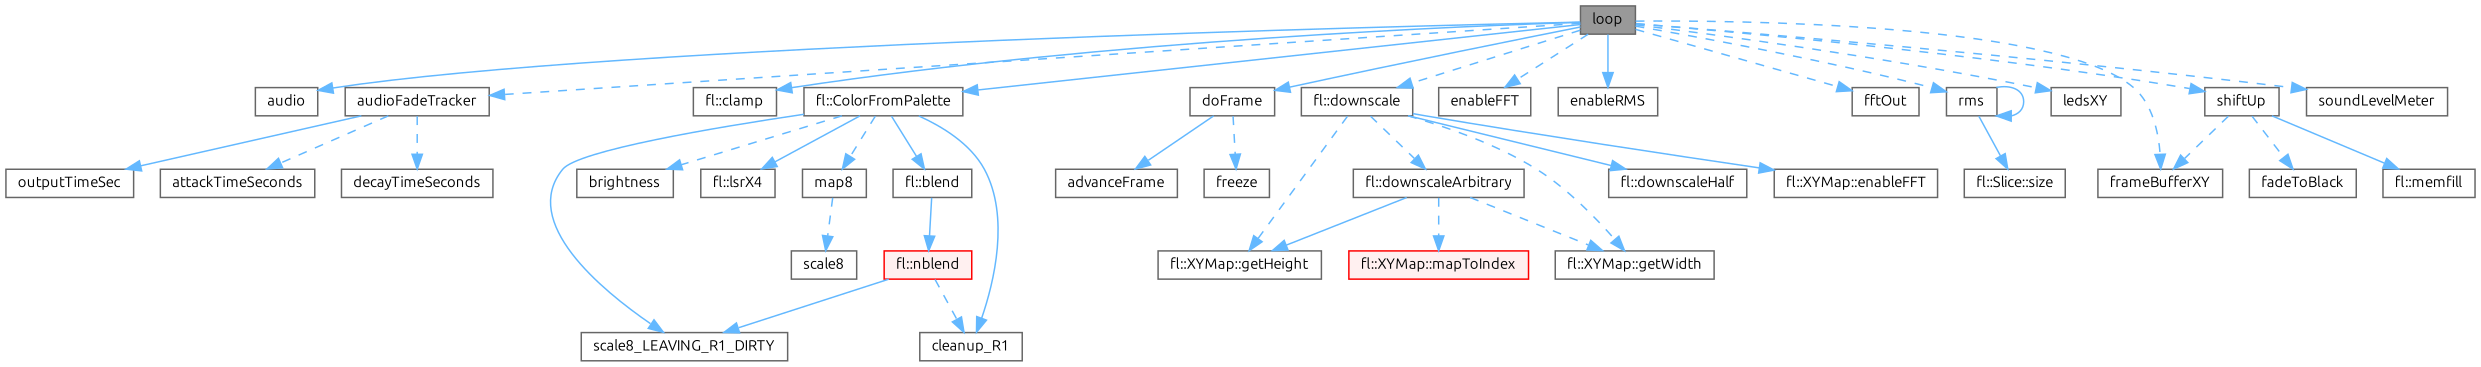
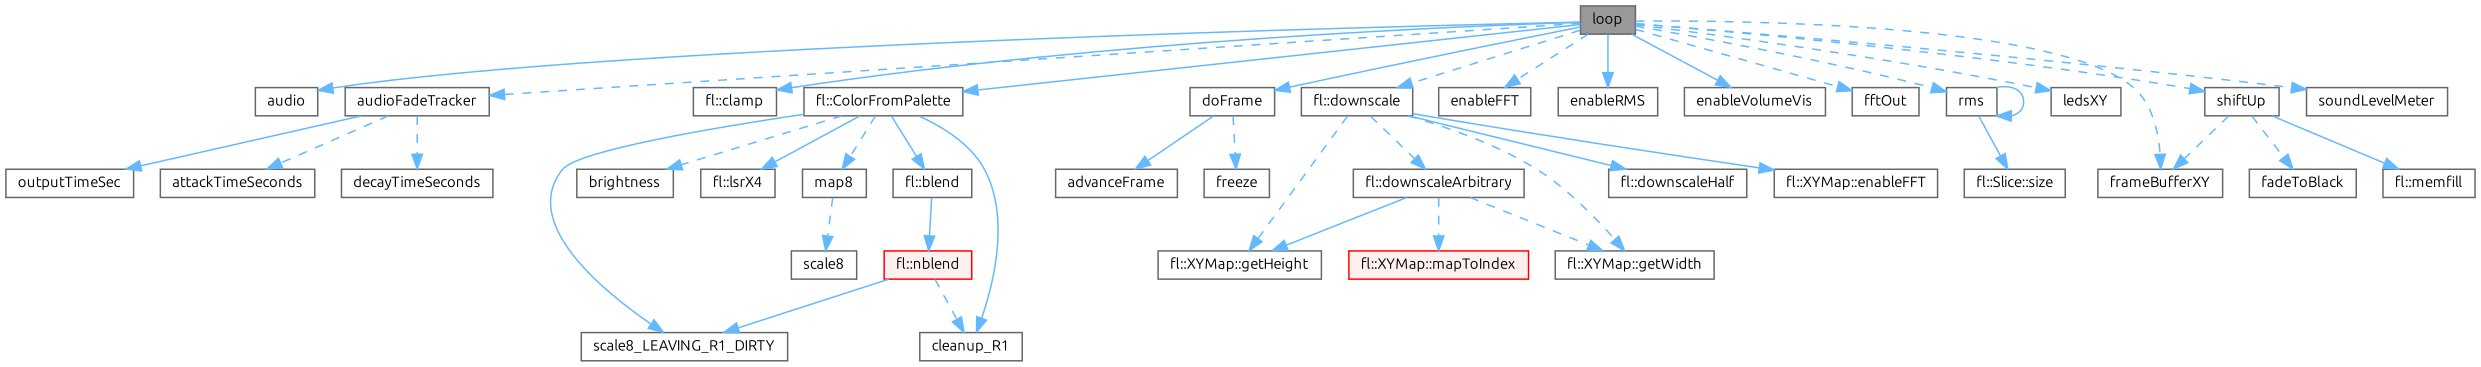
  digraph {
    fontname=Ubuntu
    rankdir=TB
    node [color=grey40 fillcolor=white fontname=Ubuntu fontsize=10 shape=box style=filled]
    edge [color=steelblue1 fontname=Ubuntu fontsize=10 labelfontname=Helvetica labelfontsize=10 style=dashed]
    n1 [color=gray40 fillcolor=grey60 fontcolor=black height=0.2 label=loop width=0.4]
    n2 [height=0.2 label=audio width=0.4]
    n3 [height=0.2 label=audioFadeTracker width=0.4]
    n4 [height=0.2 label="fl::clamp" width=0.4]
    n5 [height=0.2 label="fl::ColorFromPalette" width=0.4]
    n6 [height=0.2 label=doFrame width=0.4]
    n7 [height=0.2 label="fl::downscale" width=0.4]
    n8 [height=0.2 label=enableFFT width=0.4]
    n9 [height=0.2 label=enableRMS width=0.4]
+   n10 [height=0.2 label=enableVolumeVis width=0.4]
    n11 [height=0.2 label=fftOut width=0.4]
    n12 [height=0.2 label=frameBufferXY width=0.4]
    n13 [height=0.2 label=ledsXY width=0.4]
    n14 [height=0.2 label=rms width=0.4]
    n15 [height=0.2 label=shiftUp width=0.4]
    n16 [height=0.2 label=soundLevelMeter width=0.4]
    n17 [height=0.2 label=attackTimeSeconds width=0.4]
    n18 [height=0.2 label=decayTimeSeconds width=0.4]
    n19 [height=0.2 label=outputTimeSec width=0.4]
    n20 [height=0.2 label="fl::blend" width=0.4]
    n21 [height=0.2 label=cleanup_R1 width=0.4]
    n22 [height=0.2 label=scale8_LEAVING_R1_DIRTY width=0.4]
    n23 [height=0.2 label=brightness width=0.4]
    n24 [height=0.2 label="fl::lsrX4" width=0.4]
    n25 [height=0.2 label=map8 width=0.4]
    n26 [height=0.2 label=advanceFrame width=0.4]
    n27 [height=0.2 label=freeze width=0.4]
    n28 [height=0.2 label="fl::downscaleArbitrary" width=0.4]
    n29 [height=0.2 label="fl::XYMap::getHeight" width=0.4]
    n30 [height=0.2 label="fl::XYMap::getWidth" width=0.4]
    n31 [height=0.2 label="fl::downscaleHalf" width=0.4]
    n32 [height=0.2 label="fl::XYMap::enableFFT" width=0.4]
    n33 [height=0.2 label="fl::Slice::size" width=0.4]
    n34 [height=0.2 label=fadeToBlack width=0.4]
    n35 [height=0.2 label="fl::memfill" width=0.4]
    n36 [color=red fillcolor="#FFF0F0" height=0.2 label="fl::nblend" width=0.4]
    n37 [height=0.2 label=scale8 width=0.4]
    n38 [color=red fillcolor="#FFF0F0" height=0.2 label="fl::XYMap::mapToIndex" width=0.4]
    n1 -> n2 [style=solid]
    n1 -> n3
    n1 -> n4 [style=solid]
    n1 -> n5 [style=solid]
    n1 -> n6 [style=solid]
    n1 -> n7
    n1 -> n8
    n1 -> n9 [style=solid]
+   n1 -> n10 [style=solid]
    n1 -> n11
    n1 -> n12
    n1 -> n13
    n1 -> n14
    n1 -> n15
    n1 -> n16
    n3 -> n17
    n3 -> n18
    n3 -> n19 [style=solid]
    n5 -> n20 [style=solid]
    n5 -> n21 [style=solid]
    n5 -> n22 [style=solid]
    n5 -> n23
    n5 -> n24 [style=solid]
    n5 -> n25
    n6 -> n26 [style=solid]
    n6 -> n27
    n7 -> n28
    n7 -> n29
    n7 -> n30
    n7 -> n31 [style=solid]
    n7 -> n32 [style=solid]
    n14 -> n14 [style=solid]
    n14 -> n33 [style=solid]
    n15 -> n12
    n15 -> n34
    n15 -> n35 [style=solid]
    n20 -> n36 [style=solid]
    n25 -> n37
    n28 -> n29 [style=solid]
    n28 -> n30
    n28 -> n38
    n36 -> n21
    n36 -> n22 [style=solid]
  }
